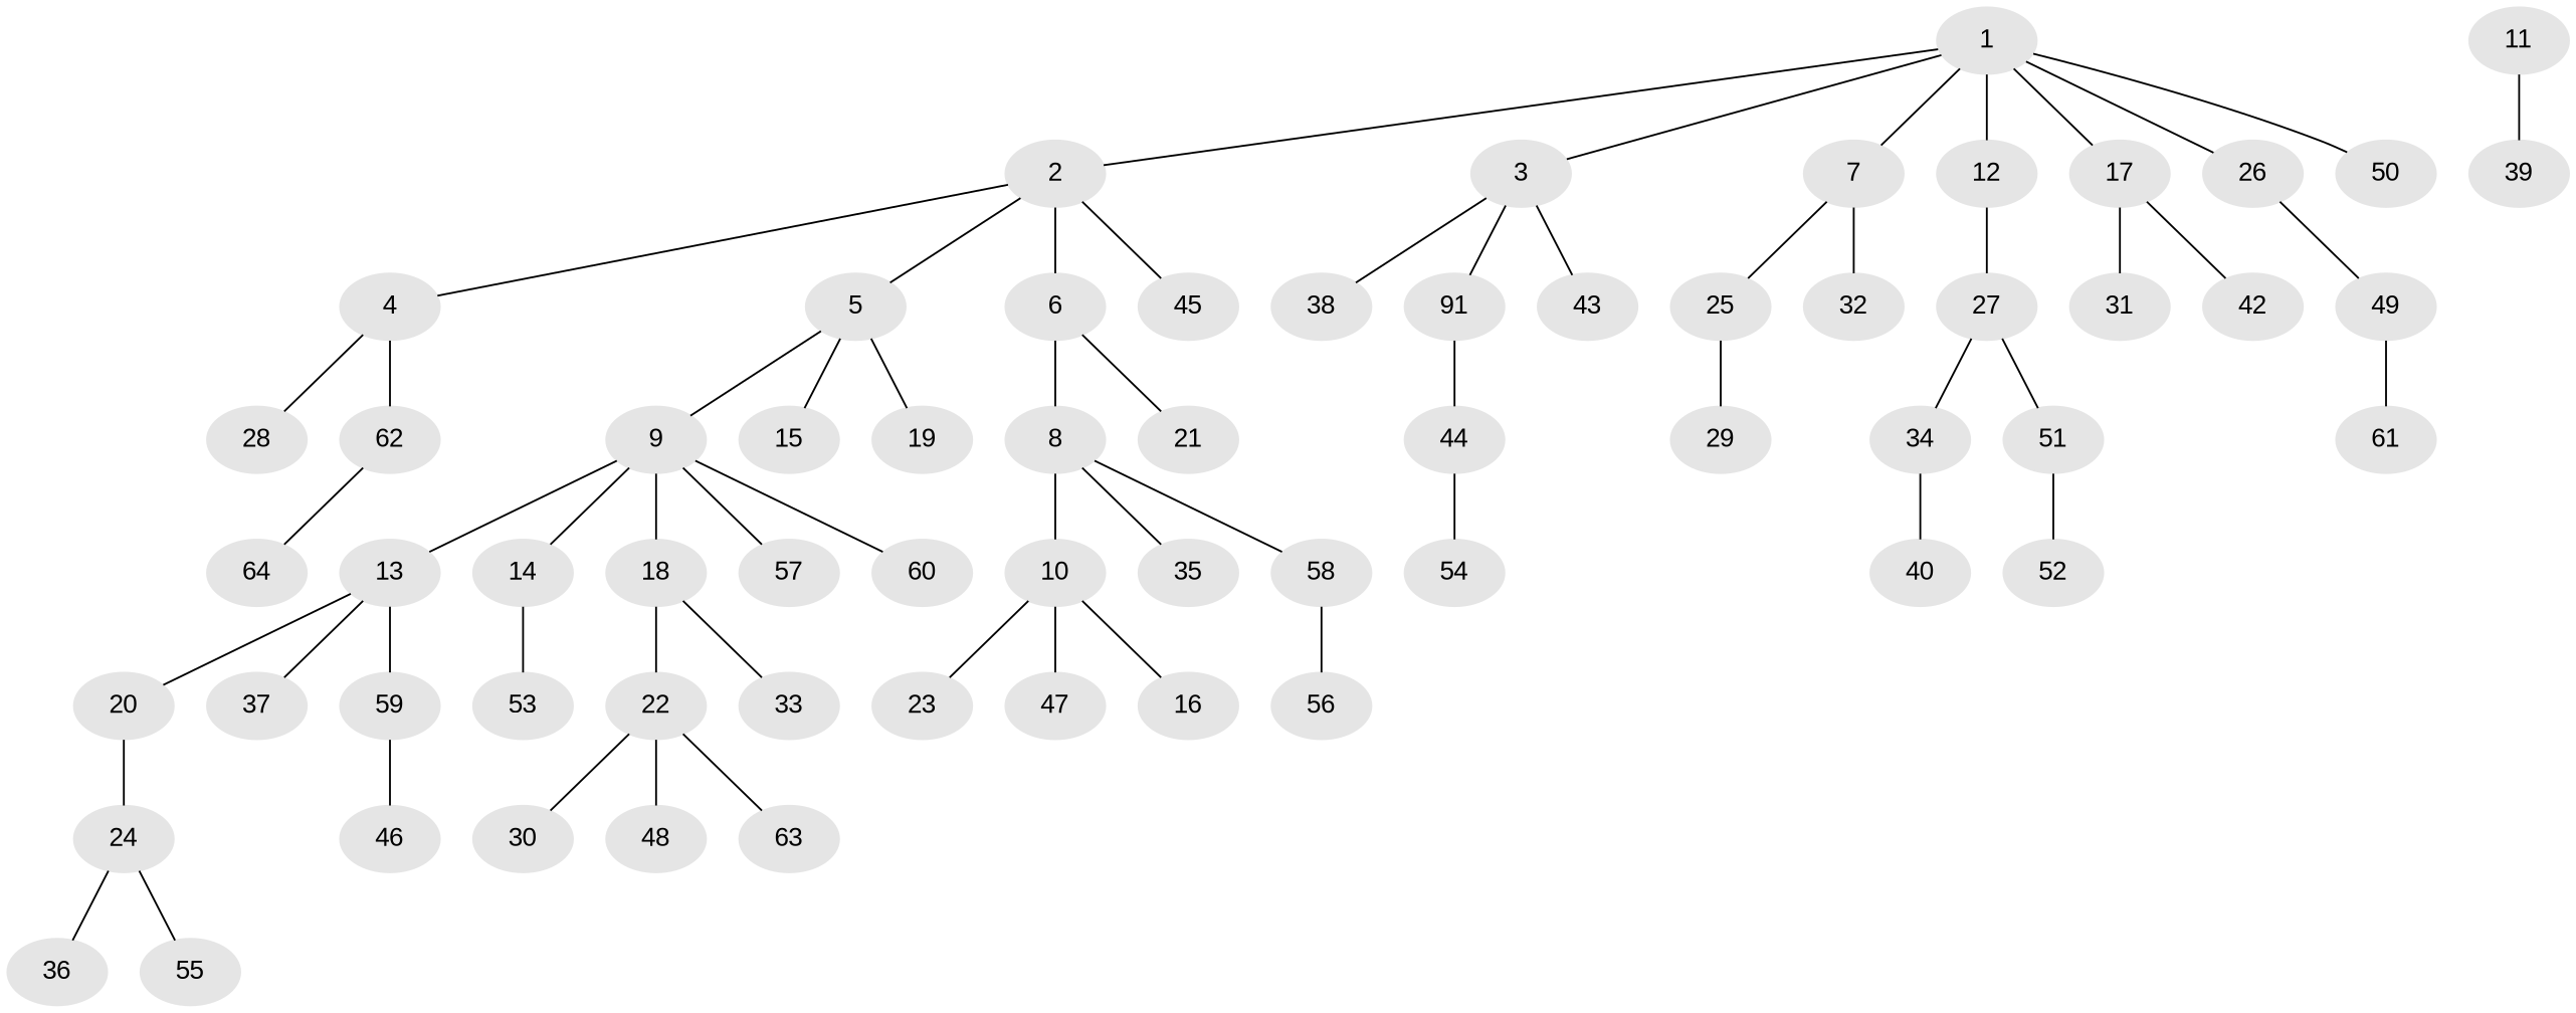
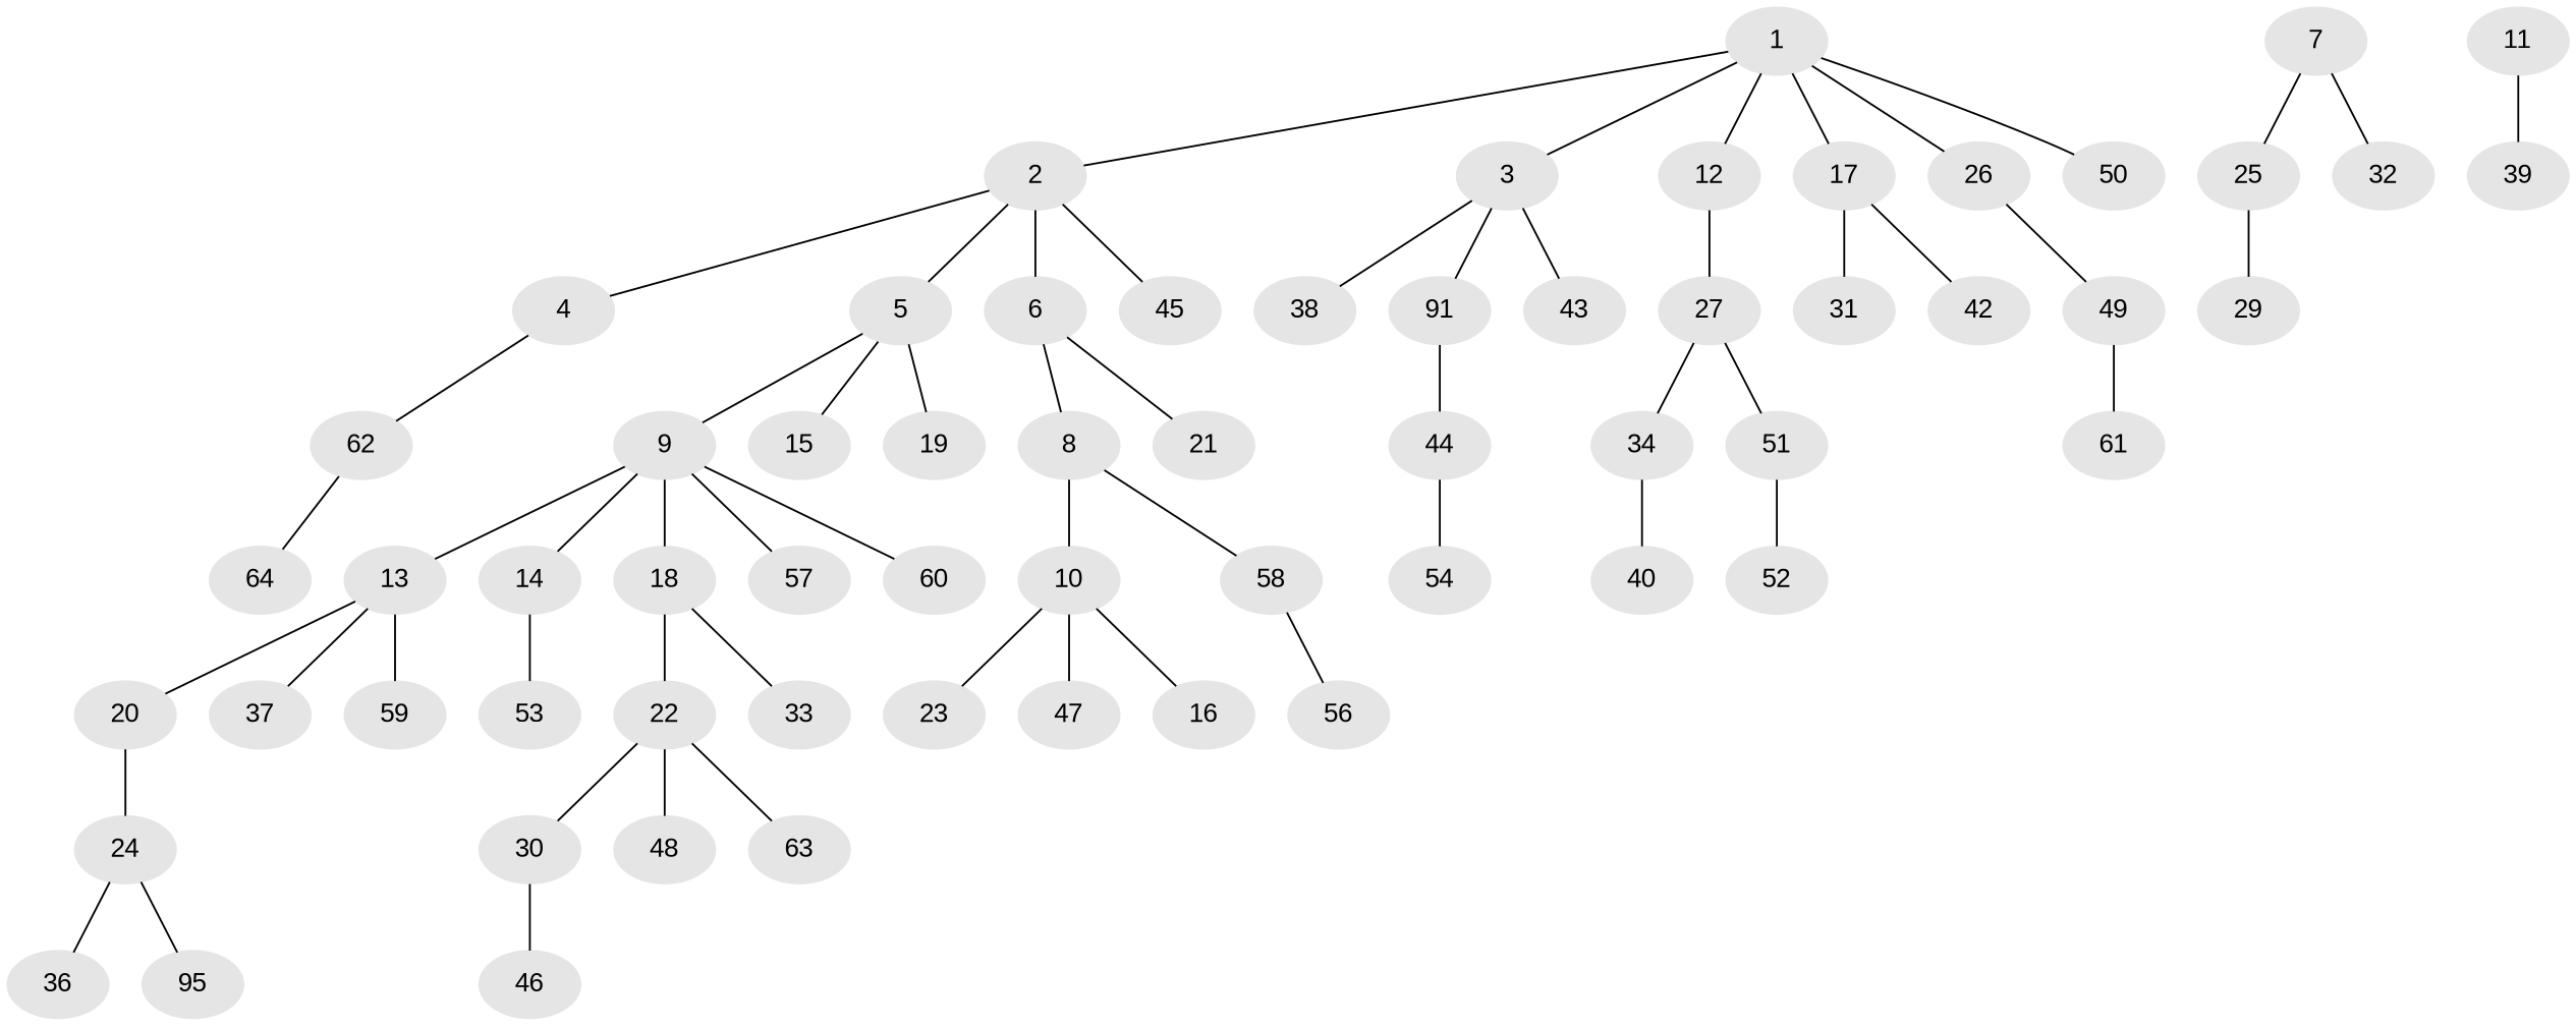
  graph {
    fontname="Liberation Sans"
    node [color=gray90 fontname="Liberation Sans" style=filled]
    edge [fontname="Liberation Sans"]
    1
    2
    3
    7
    12
    17
    26
    50
    4
    5
    6
    45
    38
    n14 [label=91]
    43
    25
    32
    27
    31
    42
    49
-   28
    62
    9
    15
    19
    8
    21
    44
    64
    13
    14
    18
    57
    60
    10
-   35
    58
    11
    39
    29
    23
    47
    16
    56
    20
    37
    59
    53
    22
    33
    34
    51
    24
    30
    48
    63
    36
-   55
+   55 [label=95]
    46
    61
    40
    52
    54
    1 -- 2
    1 -- 3
-   1 -- 7
    1 -- 12
    1 -- 17
    1 -- 26
    1 -- 50
    2 -- 4
    2 -- 5
    2 -- 6
    2 -- 45
    3 -- 38
    3 -- n14
    3 -- 43
    7 -- 25
    7 -- 32
    12 -- 27
    17 -- 31
    17 -- 42
    26 -- 49
-   4 -- 28
    4 -- 62
    5 -- 9
    5 -- 15
    5 -- 19
    6 -- 8
    6 -- 21
    n14 -- 44
    25 -- 29
    27 -- 34
    27 -- 51
    49 -- 61
    62 -- 64
    9 -- 13
    9 -- 14
    9 -- 18
    9 -- 57
    9 -- 60
    8 -- 10
-   8 -- 35
    8 -- 58
    44 -- 54
    13 -- 20
    13 -- 37
    13 -- 59
    14 -- 53
    18 -- 22
    18 -- 33
    10 -- 23
    10 -- 47
    10 -- 16
    58 -- 56
    11 -- 39
    20 -- 24
    22 -- 30
    22 -- 48
    22 -- 63
    34 -- 40
    51 -- 52
    24 -- 36
    24 -- 55
-   59 -- 46
+   30 -- 46
  }
